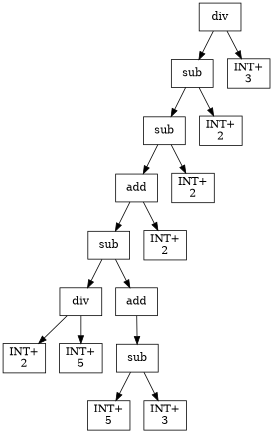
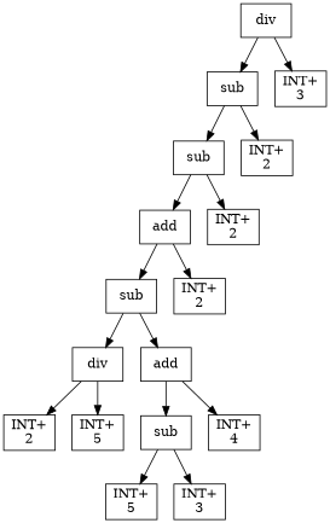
  digraph {
    node [shape=box]
    n1 [label=div]
    n2 [label=sub]
    n3 [label="INT+\n3"]
    n4 [label=sub]
    n5 [label="INT+\n2"]
    n6 [label=add]
    n7 [label="INT+\n2"]
    n8 [label=sub]
    n9 [label="INT+\n2"]
    n10 [label=div]
    n11 [label=add]
    n12 [label="INT+\n2"]
    n13 [label="INT+\n5"]
    n14 [label=sub]
+   n15 [label="INT+\n4"]
    n16 [label="INT+\n5"]
    n17 [label="INT+\n3"]
    n1 -> n2
    n1 -> n3
    n2 -> n4
    n2 -> n5
    n4 -> n6
    n4 -> n7
    n6 -> n8
    n6 -> n9
    n8 -> n10
    n8 -> n11
    n10 -> n12
    n10 -> n13
    n11 -> n14
+   n11 -> n15
    n14 -> n16
    n14 -> n17
  }
